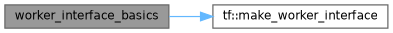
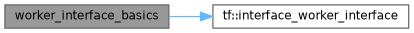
  digraph {
    rankdir=LR
    node [fontname=Helvetica fontsize=10 shape=box style=filled]
    n1 [color=gray40 fillcolor=grey60 fontcolor=black height=0.2 label=worker_interface_basics width=0.4]
-   n2 [color=grey40 fillcolor=white height=0.2 label="tf::make_worker_interface" width=0.4]
+   n2 [color=grey40 fillcolor=white height=0.2 label="tf::interface_worker_interface" width=0.4]
    n1 -> n2 [color=steelblue1 fontname=Helvetica fontsize=10 labelfontname=Helvetica labelfontsize=10 style=solid]
  }
